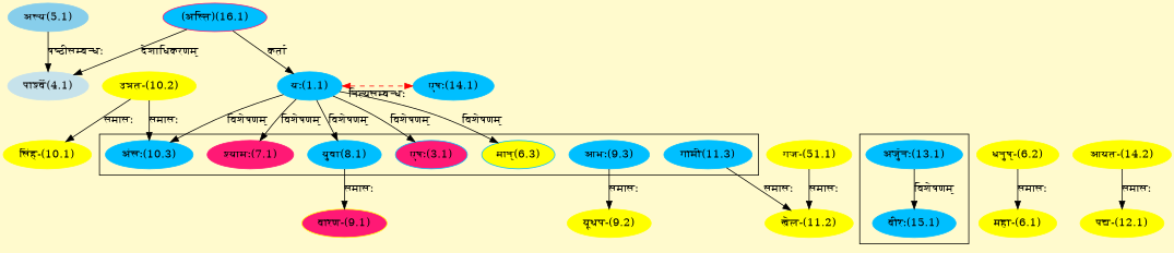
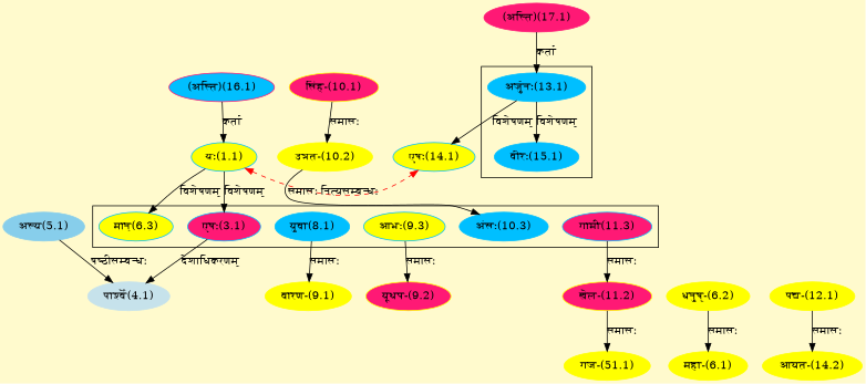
  digraph {
    bgcolor=lemonchiffon1
    compound=true
    rankdir=BT
    node [color="#00BFFF" style=filled]
    edge [dir=back]
-   n1 [label="यः(1.1)"]
-   n2 [label="एषः(14.1)"]
+   n1 [label="यः(1.1)" fillcolor="#FFFF00"]
+   n2 [label="एषः(14.1)" fillcolor="#FFFF00"]
    n3 [fillcolor="#FF1975" label="एषः(3.1)"]
    n4 [fillcolor="#FFFF00" label="मान्(6.3)"]
-   n5 [color="#FF1975" label="श्यामः(7.1)"]
    n6 [label="युवा(8.1)"]
-   n7 [label="आभः(9.3)"]
+   n7 [label="आभः(9.3)" fillcolor="#FFFF00"]
    n8 [label="अंसः(10.3)"]
-   n9 [label="गामी(11.3)"]
+   n9 [label="गामी(11.3)" fillcolor="#FF1975"]
    n10 [label="अर्जुनः(13.1)"]
    n11 [label="वीरः(15.1)"]
    n12 [color="#FF1975" fillcolor="#00BFFF" label="(अस्ति)(16.1)"]
    n13 [color="#FFFF00" label="उन्नत-(10.2)"]
+   n14 [color="#FF1975" label="(अस्ति)(17.1)"]
    n15 [color="#C6E2EB" label="पार्श्वे(4.1)"]
    n16 [color="#87CEEB" label="अस्य(5.1)"]
    n17 [color="#FFFF00" label="महा-(6.1)"]
    n18 [color="#FFFF00" label="धनुष्-(6.2)"]
-   n19 [color="#FFFF00" label="वारण-(9.1)" fillcolor="#FF1975"]
-   n20 [color="#FFFF00" label="यूथप-(9.2)"]
-   n21 [color="#FFFF00" label="सिंह-(10.1)"]
+   n19 [color="#FFFF00" label="वारण-(9.1)"]
+   n20 [color="#FFFF00" label="यूथप-(9.2)" fillcolor="#FF1975"]
+   n21 [color="#FFFF00" label="सिंह-(10.1)" fillcolor="#FF1975"]
    n22 [color="#FFFF00" label="गज-(51.1)"]
-   n23 [color="#FFFF00" label="खेल-(11.2)"]
+   n23 [color="#FFFF00" label="खेल-(11.2)" fillcolor="#FF1975"]
    n24 [color="#FFFF00" label="पद्म-(12.1)"]
    n25 [color="#FFFF00" label="आयत-(14.2)"]
    subgraph sub_1 {
      rank=same
      n1
      n2
    }
    subgraph cluster_2 {
      n3
      n4
-     n5
      n6
      n7
      n8
      n9
    }
    subgraph cluster_3 {
      n10
      n11
    }
    n1 -> n2 [color=red dir=both label="नित्यसम्बन्धः" style=dashed]
    n1 -> n12 [label="कर्ता"]
+   n2 -> n10 [label="विशेषणम्"]
    n3 -> n1 [label="विशेषणम्"]
    n4 -> n1 [label="विशेषणम्"]
-   n5 -> n1 [label="विशेषणम्"]
-   n6 -> n1 [label="विशेषणम्"]
-   n8 -> n1 [label="विशेषणम्"]
    n8 -> n13 [label="समासः"]
+   n10 -> n14 [label="कर्ता"]
    n11 -> n10 [label="विशेषणम्"]
-   n15 -> n12 [label="देशाधिकरणम्"]
+   n15 -> n3 [label="देशाधिकरणम्"]
    n15 -> n16 [label="षष्ठीसम्बन्धः"]
    n17 -> n18 [label="समासः"]
    n19 -> n6 [label="समासः"]
    n20 -> n7 [label="समासः"]
-   n21 -> n13 [label="समासः"]
-   n23 -> n22 [label="समासः"]
+   n13 -> n21 [label="समासः"]
+   n22 -> n23 [label="समासः"]
    n23 -> n9 [label="समासः"]
-   n24 -> n25 [label="समासः"]
+   n25 -> n24 [label="समासः"]
  }
